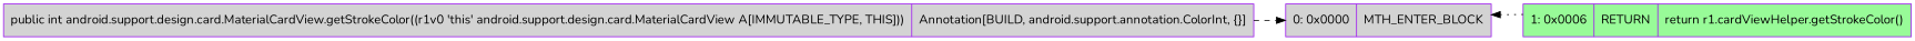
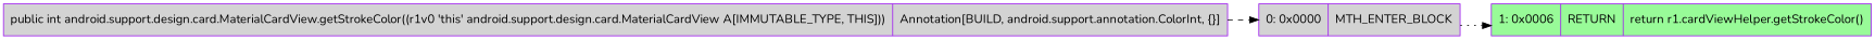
  digraph {
    rankdir=LR
    fontname=Nunito
    node [shape=record style=filled fillcolor=lightgrey color=purple fontname=Nunito]
    edge [fontname=Nunito]
    n1 [label="{0\:\ 0x0000|MTH_ENTER_BLOCK\l}"]
    n2 [label="{1\:\ 0x0006|RETURN\l|return r1.cardViewHelper.getStrokeColor()\l}" fillcolor=palegreen]
    n3 [label="{public int android.support.design.card.MaterialCardView.getStrokeColor((r1v0 'this' android.support.design.card.MaterialCardView A[IMMUTABLE_TYPE, THIS]))  | Annotation[BUILD, android.support.annotation.ColorInt, \{\}]\l}"]
-   n2 -> n1 [style=dotted]
+   n1 -> n2 [style=dotted]
    n3 -> n1 [style=dashed]
  }
